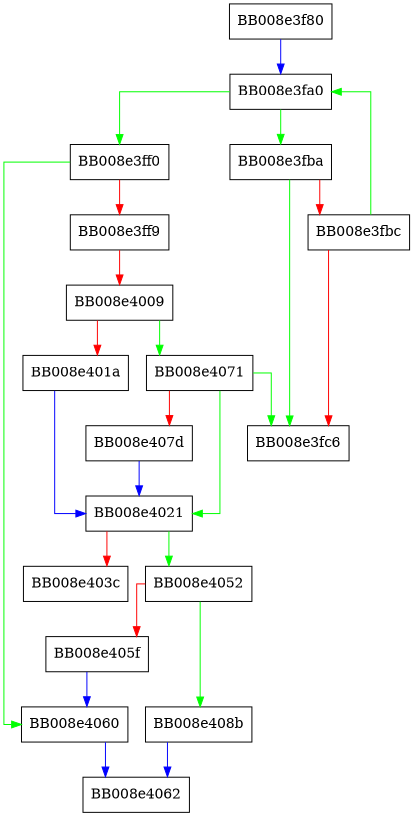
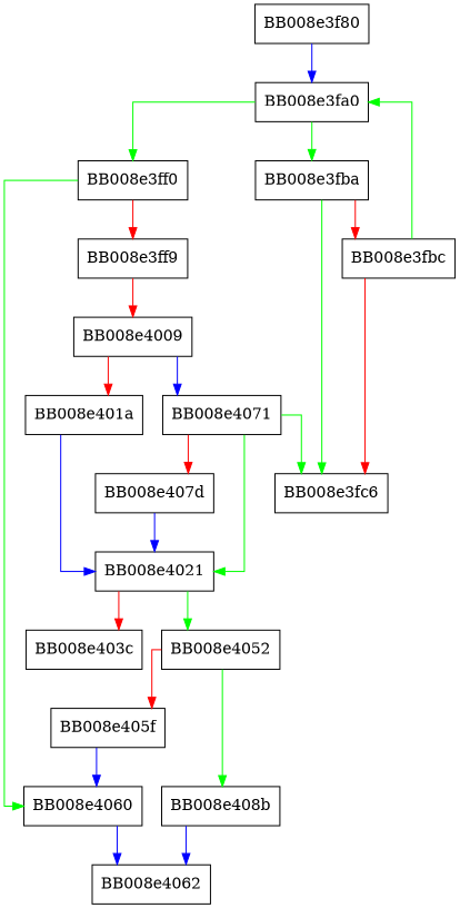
  digraph {
    splines=ortho
    node [shape=box]
    edge [color=green]
    BB008e3f80
    BB008e3fa0
    BB008e3ff0
    BB008e3fba
    BB008e4060
    BB008e3ff9
    BB008e3fc6
    BB008e3fbc
    BB008e4062
    BB008e4009
    BB008e4071
    BB008e401a
    BB008e4021
    BB008e407d
    BB008e4052
    BB008e403c
    BB008e408b
    BB008e405f
    BB008e3f80 -> BB008e3fa0 [color=blue]
    BB008e3fa0 -> BB008e3ff0
    BB008e3fa0 -> BB008e3fba
    BB008e3ff0 -> BB008e4060
    BB008e3ff0 -> BB008e3ff9 [color=red]
    BB008e3fba -> BB008e3fc6
    BB008e3fba -> BB008e3fbc [color=red]
    BB008e4060 -> BB008e4062 [color=blue]
    BB008e3ff9 -> BB008e4009 [color=red]
    BB008e3fbc -> BB008e3fa0
    BB008e3fbc -> BB008e3fc6 [color=red]
-   BB008e4009 -> BB008e4071
+   BB008e4009 -> BB008e4071 [color=blue]
    BB008e4009 -> BB008e401a [color=red]
    BB008e4071 -> BB008e3fc6
    BB008e4071 -> BB008e4021
    BB008e4071 -> BB008e407d [color=red]
    BB008e401a -> BB008e4021 [color=blue]
    BB008e4021 -> BB008e4052
    BB008e4021 -> BB008e403c [color=red]
    BB008e407d -> BB008e4021 [color=blue]
    BB008e4052 -> BB008e408b
    BB008e4052 -> BB008e405f [color=red]
    BB008e408b -> BB008e4062 [color=blue]
    BB008e405f -> BB008e4060 [color=blue]
  }
